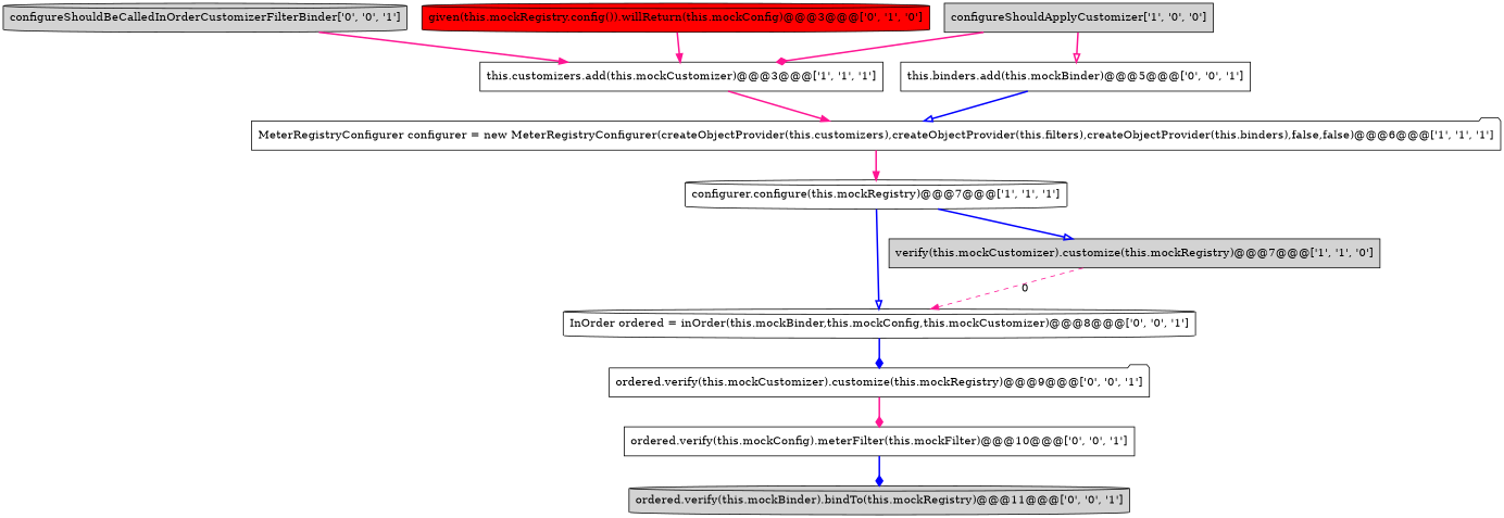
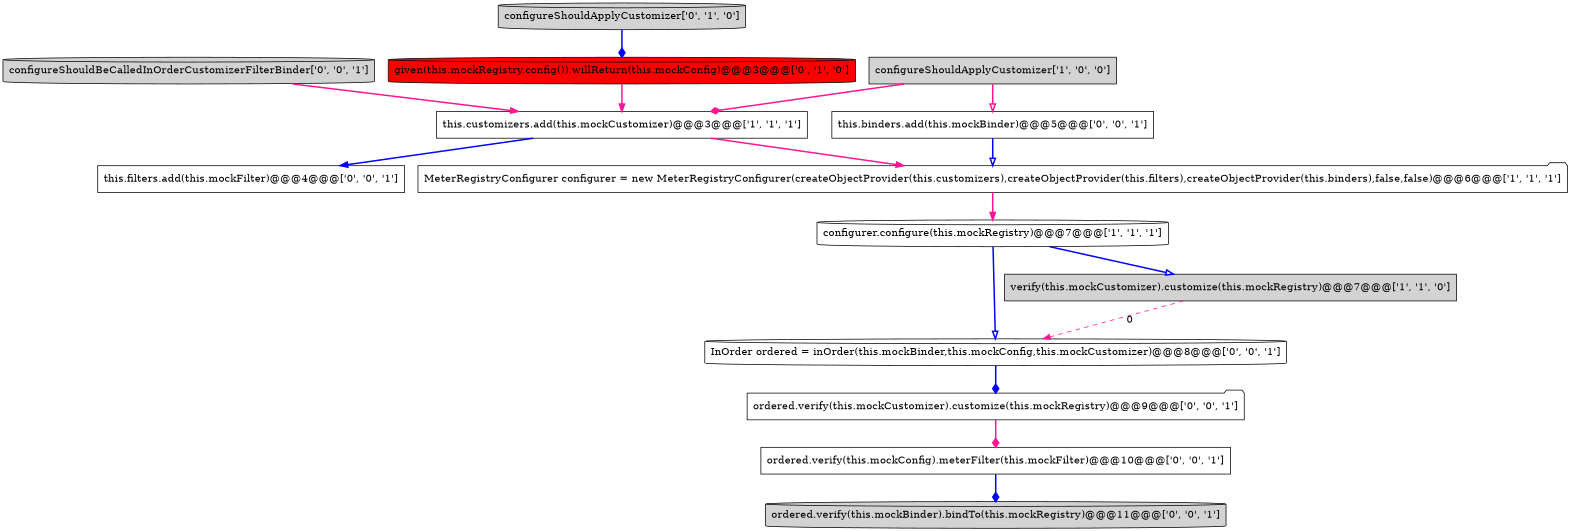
  digraph {
    node [fillcolor=white shape=cylinder style=filled]
    edge [arrowhead=normal color=deeppink style=bold]
    n1 [fillcolor=lightgray label="configureShouldBeCalledInOrderCustomizerFilterBinder['0', '0', '1']"]
    n2 [label="this.customizers.add(this.mockCustomizer)@@@3@@@['1', '1', '1']" shape=box]
+   n3 [label="this.filters.add(this.mockFilter)@@@4@@@['0', '0', '1']" shape=box]
    n4 [label="MeterRegistryConfigurer configurer = new MeterRegistryConfigurer(createObjectProvider(this.customizers),createObjectProvider(this.filters),createObjectProvider(this.binders),false,false)@@@6@@@['1', '1', '1']" shape=folder]
    n5 [label="configurer.configure(this.mockRegistry)@@@7@@@['1', '1', '1']"]
    n6 [fillcolor=lightgray label="ordered.verify(this.mockBinder).bindTo(this.mockRegistry)@@@11@@@['0', '0', '1']"]
    n7 [label="InOrder ordered = inOrder(this.mockBinder,this.mockConfig,this.mockCustomizer)@@@8@@@['0', '0', '1']"]
    n8 [label="ordered.verify(this.mockCustomizer).customize(this.mockRegistry)@@@9@@@['0', '0', '1']" shape=folder]
    n9 [label="ordered.verify(this.mockConfig).meterFilter(this.mockFilter)@@@10@@@['0', '0', '1']" shape=box]
    n10 [fillcolor=lightgray label="configureShouldApplyCustomizer['1', '0', '0']" shape=box]
    n11 [label="this.binders.add(this.mockBinder)@@@5@@@['0', '0', '1']" shape=box]
    n12 [fillcolor=lightgray label="verify(this.mockCustomizer).customize(this.mockRegistry)@@@7@@@['1', '1', '0']" shape=box]
    n13 [fillcolor=red label="given(this.mockRegistry.config()).willReturn(this.mockConfig)@@@3@@@['0', '1', '0']"]
+   n14 [fillcolor=lightgray label="configureShouldApplyCustomizer['0', '1', '0']"]
    n1 -> n2
+   n2 -> n3 [color=blue]
    n2 -> n4
    n4 -> n5
    n5 -> n7 [arrowhead=onormal color=blue]
    n5 -> n12 [arrowhead=onormal color=blue]
    n7 -> n8 [arrowhead=diamond color=blue]
    n8 -> n9 [arrowhead=diamond]
    n9 -> n6 [arrowhead=diamond color=blue]
    n10 -> n2 [arrowhead=diamond]
    n10 -> n11 [arrowhead=onormal]
    n11 -> n4 [arrowhead=onormal color=blue]
    n12 -> n7 [label=0 style=dashed]
    n13 -> n2
+   n14 -> n13 [arrowhead=diamond color=blue]
  }
